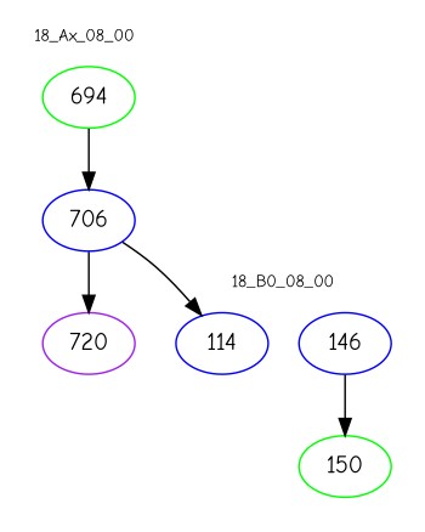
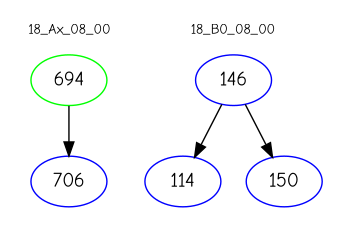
  digraph {
    fontname="Comic Neue"
    node [color=blue fontname="Comic Neue"]
    edge [color=black fontname="Comic Neue"]
    n1 [label=706]
    n2 [color=green label=694]
-   n3 [color=purple label=720]
    n4 [label=146]
    n5 [label=114]
-   n6 [color=green label=150]
+   n6 [label=150]
    subgraph cluster_1 {
      color=white
      fontsize=10
      label="18_Ax_08_00"
      n1
      n2
-     n3
    }
    subgraph cluster_2 {
      color=white
      fontsize=10
      label="18_B0_08_00"
      n4
      n5
      n6
    }
-   n1 -> n3
    n2 -> n1
-   n1 -> n5
+   n4 -> n5
    n4 -> n6
  }
